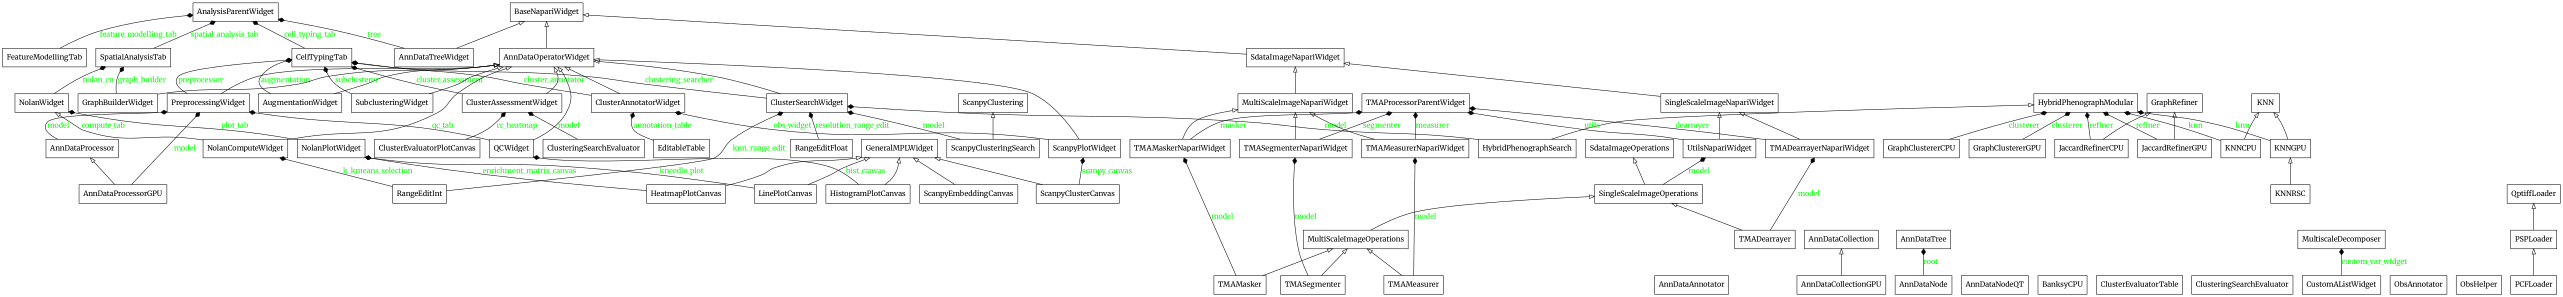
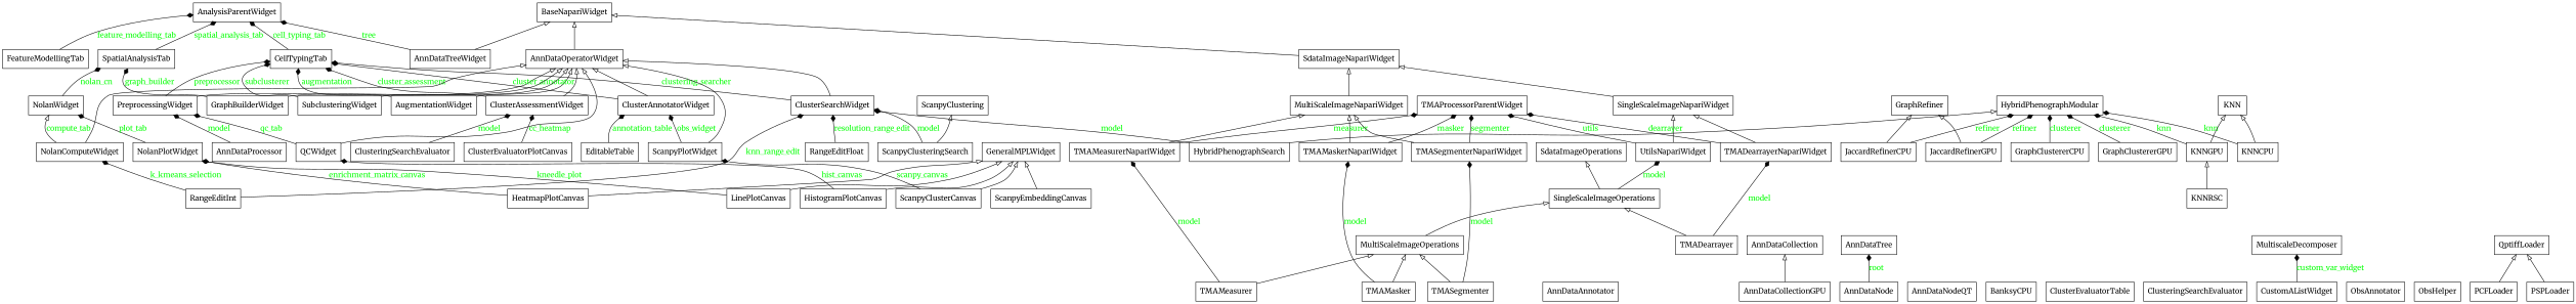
  digraph {
    fontname=Merriweather
    rankdir=BT
    node [color=black fontcolor=black fontname=Merriweather shape=record style=solid]
    edge [arrowhead=diamond arrowtail=none fontname=Merriweather fontcolor=green style=solid]
    n1 [label=<AnalysisParentWidget>]
    n2 [label=<AnnDataAnnotator>]
    n3 [label=<AnnDataCollection>]
    n4 [label=<AnnDataCollectionGPU>]
    n5 [label=<AnnDataNode>]
    n6 [label=<AnnDataTree>]
    n7 [label=<AnnDataNodeQT>]
    n8 [label=<AnnDataOperatorWidget>]
    n9 [label=<BaseNapariWidget>]
    n10 [label=<AnnDataProcessor>]
    n11 [label=<PreprocessingWidget>]
    n12 [label=<CellTypingTab>]
-   n13 [label=<AnnDataProcessorGPU>]
    n14 [label=<AnnDataTreeWidget>]
    n15 [label=<AugmentationWidget>]
    n16 [label=<BanksyCPU>]
    n17 [label=<ClusterAnnotatorWidget>]
    n18 [label=<ClusterAssessmentWidget>]
    n19 [label=<ClusterEvaluatorPlotCanvas>]
    n20 [label=<ClusterEvaluatorTable>]
    n21 [label=<ClusterSearchWidget>]
    n22 [label=<ClusteringSearchEvaluator>]
    n23 [label=<ClusteringSearchEvaluator>]
    n24 [label=<CustomAListWidget>]
    n25 [label=<MultiscaleDecomposer>]
    n26 [label=<EditableTable>]
    n27 [label=<FeatureModellingTab>]
    n28 [label=<GeneralMPLWidget>]
    n29 [label=<GraphBuilderWidget>]
    n30 [label=<SpatialAnalysisTab>]
    n31 [label=<GraphClustererCPU>]
    n32 [label=<HybridPhenographModular>]
    n33 [label=<GraphClustererGPU>]
    n34 [label=<GraphRefiner>]
    n35 [label=<HeatmapPlotCanvas>]
    n36 [label=<NolanPlotWidget>]
    n37 [label=<NolanWidget>]
    n38 [label=<HistogramPlotCanvas>]
    n39 [label=<QCWidget>]
    n40 [label=<HybridPhenographSearch>]
    n41 [label=<JaccardRefinerCPU>]
    n42 [label=<JaccardRefinerGPU>]
    n43 [label=<KNN>]
    n44 [label=<KNNCPU>]
    n45 [label=<KNNGPU>]
    n46 [label=<KNNRSC>]
    n47 [label=<LinePlotCanvas>]
    n48 [label=<MultiScaleImageNapariWidget>]
    n49 [label=<SdataImageNapariWidget>]
    n50 [label=<MultiScaleImageOperations>]
    n51 [label=<SingleScaleImageOperations>]
    n52 [label=<SdataImageOperations>]
    n53 [label=<UtilsNapariWidget>]
    n54 [label=<NolanComputeWidget>]
    n55 [label=<ObsAnnotator>]
    n56 [label=<ObsHelper>]
    n57 [label=<PCFLoader>]
    n58 [label=<QptiffLoader>]
    n59 [label=<PSPLoader>]
    n60 [label=<RangeEditFloat>]
    n61 [label=<RangeEditInt>]
    n62 [label=<ScanpyClusterCanvas>]
    n63 [label=<ScanpyPlotWidget>]
    n64 [label=<ScanpyClustering>]
    n65 [label=<ScanpyClusteringSearch>]
    n66 [label=<ScanpyEmbeddingCanvas>]
    n67 [label=<SingleScaleImageNapariWidget>]
    n68 [label=<TMAProcessorParentWidget>]
    n69 [label=<SubclusteringWidget>]
    n70 [label=<TMADearrayer>]
    n71 [label=<TMADearrayerNapariWidget>]
    n72 [label=<TMAMasker>]
    n73 [label=<TMAMaskerNapariWidget>]
    n74 [label=<TMAMeasurer>]
    n75 [label=<TMAMeasurerNapariWidget>]
    n76 [label=<TMASegmenter>]
    n77 [label=<TMASegmenterNapariWidget>]
    n4 -> n3 [arrowhead=empty fontcolor="" style=""]
    n5 -> n6 [label=root]
    n8 -> n9 [arrowhead=empty fontcolor="" style=""]
    n10 -> n11 [label=model]
    n11 -> n8 [arrowhead=empty fontcolor="" style=""]
    n11 -> n12 [label=preprocessor]
    n12 -> n1 [label=cell_typing_tab]
-   n13 -> n10 [arrowhead=empty fontcolor="" style=""]
-   n13 -> n11 [label=model]
    n14 -> n1 [label=tree]
    n14 -> n9 [arrowhead=empty fontcolor="" style=""]
    n15 -> n8 [arrowhead=empty fontcolor="" style=""]
    n15 -> n12 [label=augmentation]
    n17 -> n8 [arrowhead=empty fontcolor="" style=""]
    n17 -> n12 [label=cluster_annotator]
    n18 -> n8 [arrowhead=empty fontcolor="" style=""]
    n18 -> n12 [label=cluster_assessment]
    n19 -> n18 [label=cc_heatmap]
    n21 -> n8 [arrowhead=empty fontcolor="" style=""]
    n21 -> n12 [label=clustering_searcher]
    n22 -> n18 [label=model]
    n24 -> n25 [label=custom_var_widget]
    n26 -> n17 [label=annotation_table]
    n27 -> n1 [label=feature_modelling_tab]
    n29 -> n8 [arrowhead=empty fontcolor="" style=""]
    n29 -> n30 [label=graph_builder]
    n30 -> n1 [label=spatial_analysis_tab]
    n31 -> n32 [label=clusterer]
    n33 -> n32 [label=clusterer]
    n35 -> n28 [arrowhead=empty fontcolor="" style=""]
    n35 -> n36 [label=enrichment_matrix_canvas]
    n36 -> n37 [label=plot_tab]
    n37 -> n30 [label=nolan_cn]
    n38 -> n28 [arrowhead=empty fontcolor="" style=""]
    n38 -> n39 [label=hist_canvas]
    n39 -> n8 [arrowhead=empty fontcolor="" style=""]
    n39 -> n11 [label=qc_tab]
    n40 -> n21 [label=model]
    n40 -> n32 [arrowhead=empty fontcolor="" style=""]
    n41 -> n32 [label=refiner]
    n41 -> n34 [arrowhead=empty fontcolor="" style=""]
    n42 -> n32 [label=refiner]
    n42 -> n34 [arrowhead=empty fontcolor="" style=""]
    n44 -> n32 [label=knn]
    n44 -> n43 [arrowhead=empty fontcolor="" style=""]
    n45 -> n32 [label=knn]
    n45 -> n43 [arrowhead=empty fontcolor="" style=""]
    n46 -> n45 [arrowhead=empty fontcolor="" style=""]
    n47 -> n28 [arrowhead=empty fontcolor="" style=""]
    n47 -> n36 [label=kneedle_plot]
    n48 -> n49 [arrowhead=empty fontcolor="" style=""]
    n49 -> n9 [arrowhead=empty fontcolor="" style=""]
    n50 -> n51 [arrowhead=empty fontcolor="" style=""]
    n51 -> n52 [arrowhead=empty fontcolor="" style=""]
    n51 -> n53 [label=model]
    n53 -> n67 [arrowhead=empty fontcolor="" style=""]
    n53 -> n68 [label=utils]
    n54 -> n8 [arrowhead=empty fontcolor="" style=""]
    n54 -> n37 [arrowhead=empty label=compute_tab]
-   n57 -> n59 [arrowhead=empty fontcolor="" style=""]
+   n57 -> n58 [arrowhead=empty fontcolor="" style=""]
    n59 -> n58 [arrowhead=empty fontcolor="" style=""]
    n60 -> n21 [label=resolution_range_edit]
    n61 -> n21 [label=knn_range_edit]
    n61 -> n54 [label=k_kmeans_selection]
    n62 -> n28 [arrowhead=empty fontcolor="" style=""]
    n62 -> n63 [label=scanpy_canvas]
    n63 -> n8 [arrowhead=empty fontcolor="" style=""]
    n63 -> n17 [label=obs_widget]
    n65 -> n21 [label=model]
    n65 -> n64 [arrowhead=empty fontcolor="" style=""]
    n66 -> n28 [arrowhead=empty fontcolor="" style=""]
    n67 -> n49 [arrowhead=empty fontcolor="" style=""]
    n69 -> n8 [arrowhead=empty fontcolor="" style=""]
    n69 -> n12 [label=subclusterer]
    n70 -> n51 [arrowhead=empty fontcolor="" style=""]
    n70 -> n71 [label=model]
    n71 -> n67 [arrowhead=empty fontcolor="" style=""]
    n71 -> n68 [label=dearrayer]
    n72 -> n50 [arrowhead=empty fontcolor="" style=""]
    n72 -> n73 [label=model]
    n73 -> n48 [arrowhead=empty fontcolor="" style=""]
    n73 -> n68 [label=masker]
    n74 -> n50 [arrowhead=empty fontcolor="" style=""]
    n74 -> n75 [label=model]
    n75 -> n48 [arrowhead=empty fontcolor="" style=""]
    n75 -> n68 [label=measurer]
    n76 -> n50 [arrowhead=empty fontcolor="" style=""]
    n76 -> n77 [label=model]
    n77 -> n48 [arrowhead=empty fontcolor="" style=""]
    n77 -> n68 [label=segmenter]
  }
